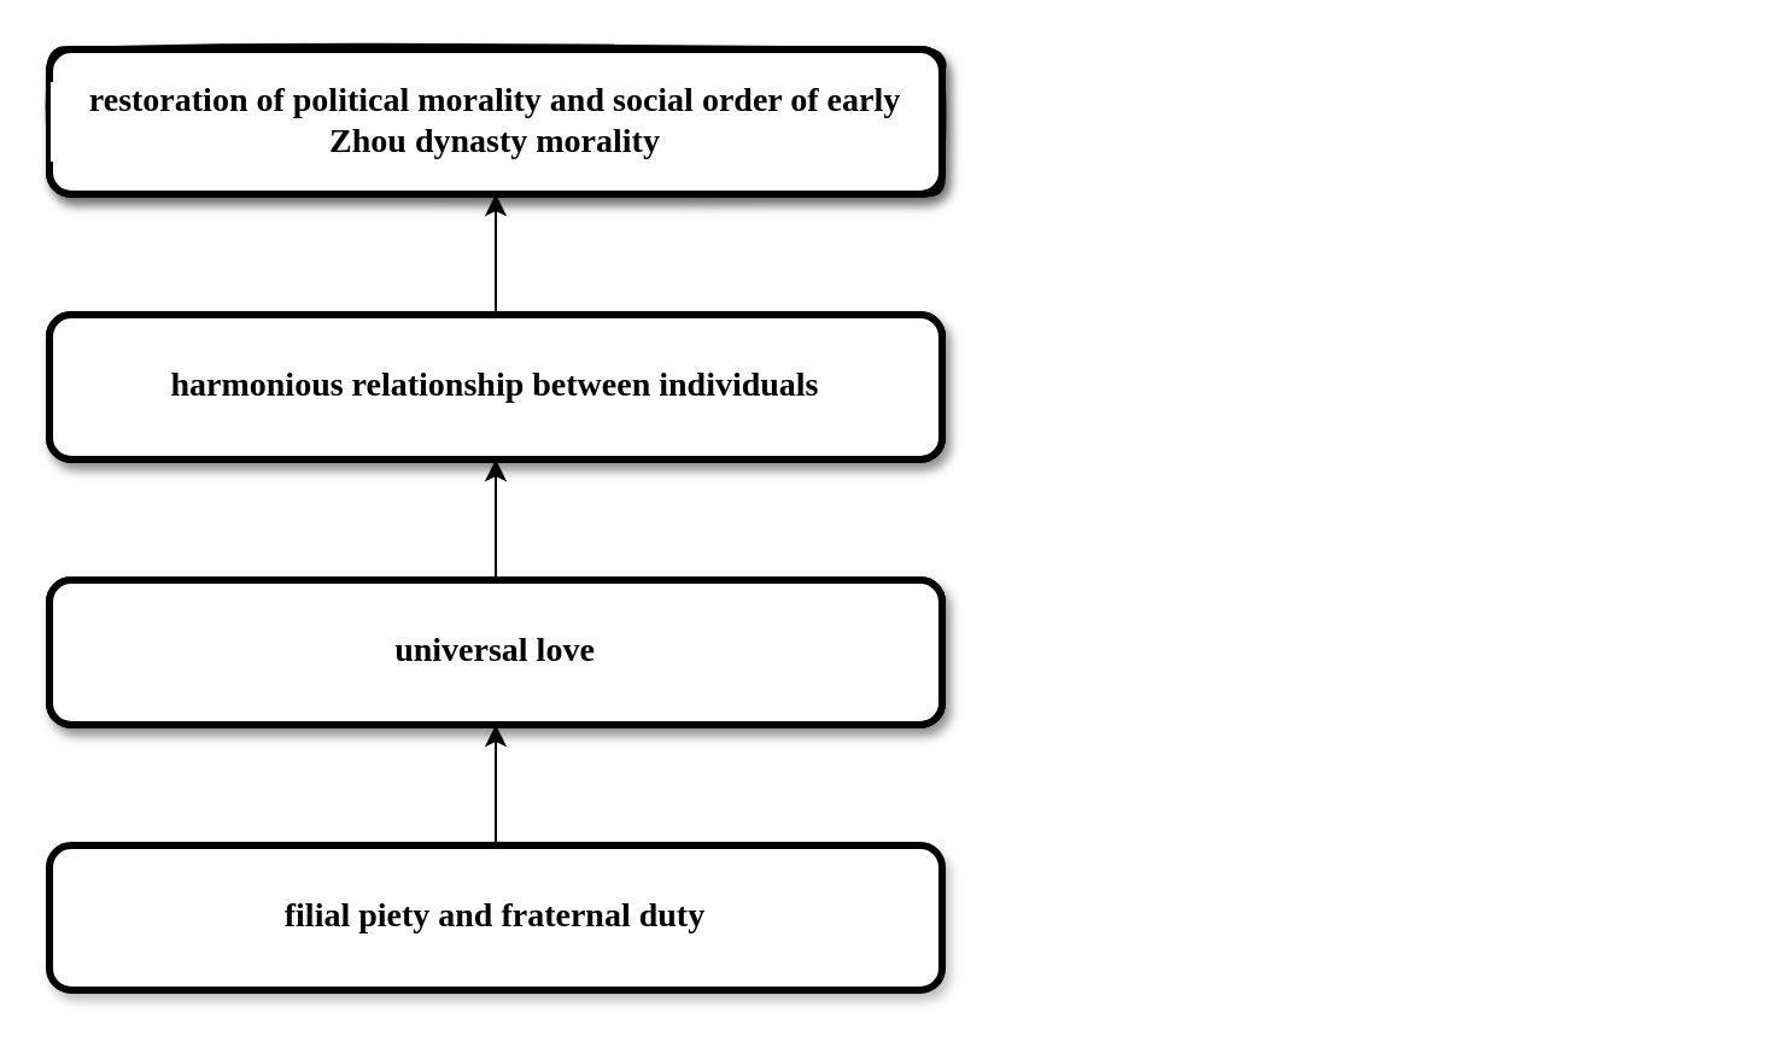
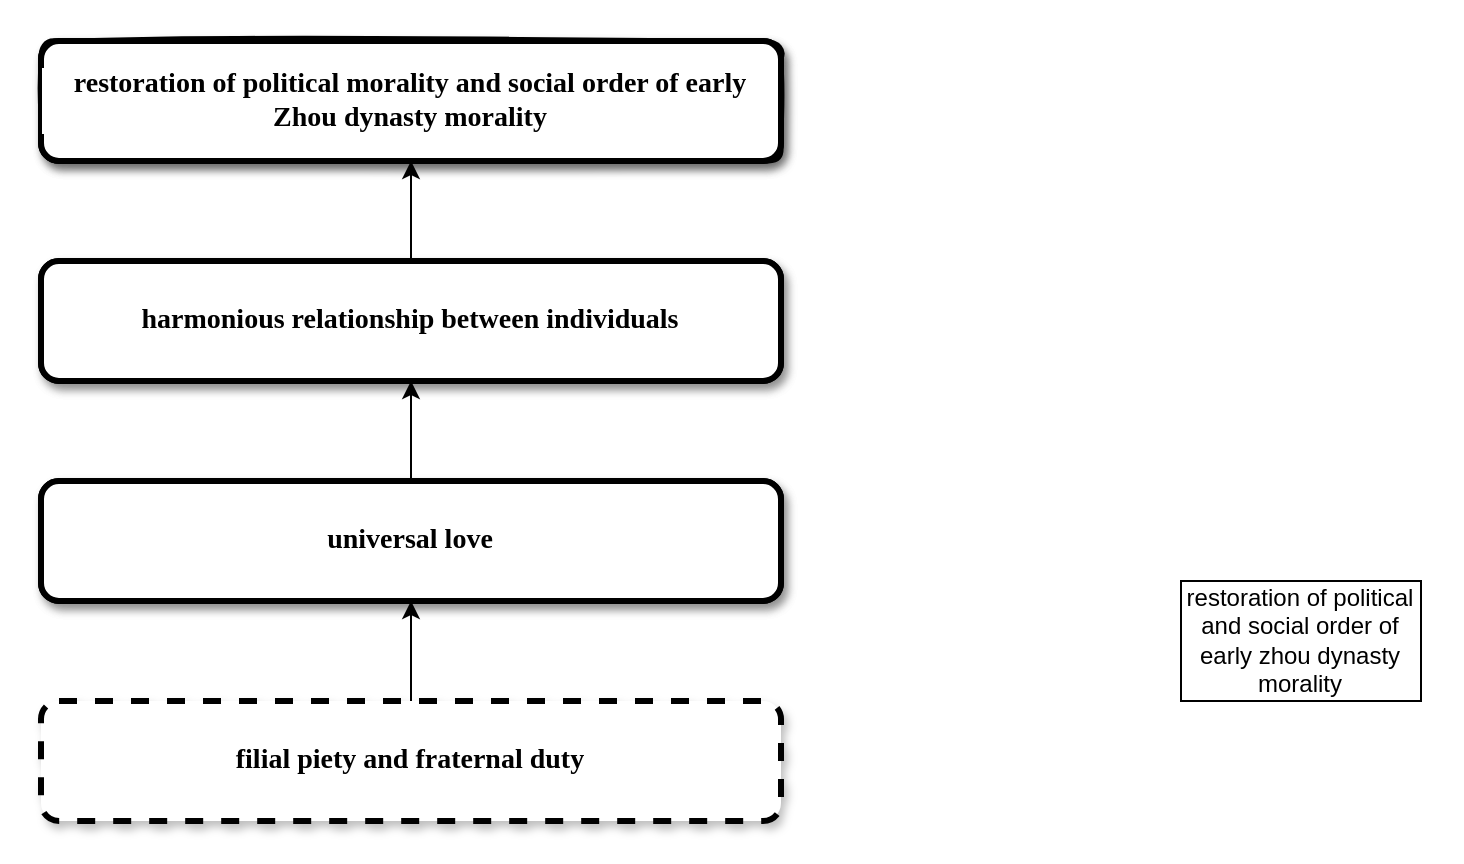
  <mxCell id="0" />
  <mxCell id="1" parent="0" />
  <mxCell id="2" value="restoration of political morality and social order of early Zhou dynasty morality" style="rounded=1;whiteSpace=wrap;html=1;fontFamily=Comic Sans MS;fillStyle=auto;strokeWidth=2;fontSize=15;shadow=1;sketch=1;glass=0;" vertex="1" parent="1"><mxGeometry x="20" y="20" width="370" height="60" as="geometry" /></mxCell>
+ <mxCell id="3" value="restoration of political and social order of early zhou dynasty morality" style="rounded=0;whiteSpace=wrap;html=1;" vertex="1" parent="1"><mxGeometry x="590" y="290" width="120" height="60" as="geometry" /></mxCell>
  <mxCell id="4" style="edgeStyle=orthogonalEdgeStyle;rounded=0;orthogonalLoop=1;jettySize=auto;html=1;entryX=0.5;entryY=1;entryDx=0;entryDy=0;fontFamily=Comic Sans MS;fontSize=15;fontStyle=1;horizontal=0;verticalAlign=top;exitX=0.5;exitY=0;exitDx=0;exitDy=0;" edge="1" parent="1" source="10" target="2"><mxGeometry relative="1" as="geometry"><mxPoint x="205" y="130" as="sourcePoint" /></mxGeometry></mxCell>
  <mxCell id="5" style="edgeStyle=orthogonalEdgeStyle;rounded=0;orthogonalLoop=1;jettySize=auto;html=1;exitX=0.5;exitY=0;exitDx=0;exitDy=0;entryX=0.5;entryY=1;entryDx=0;entryDy=0;fontFamily=Comic Sans MS;fontSize=15;" edge="1" parent="1" source="6" target="10"><mxGeometry relative="1" as="geometry" /></mxCell>
  <mxCell id="6" value="universal love" style="rounded=1;whiteSpace=wrap;html=1;fontFamily=Comic Sans MS;fillStyle=auto;strokeWidth=3;fontSize=14;shadow=1;sketch=0;glass=0;" vertex="1" parent="1"><mxGeometry x="20" y="240" width="370" height="60" as="geometry" /></mxCell>
  <mxCell id="7" style="edgeStyle=orthogonalEdgeStyle;rounded=0;orthogonalLoop=1;jettySize=auto;html=1;entryX=0.5;entryY=1;entryDx=0;entryDy=0;fontFamily=Comic Sans MS;fontSize=15;fontStyle=1" edge="1" parent="1" source="8" target="6"><mxGeometry relative="1" as="geometry" /></mxCell>
- <mxCell id="8" value="filial piety and fraternal duty" style="rounded=1;whiteSpace=wrap;html=1;fontFamily=Comic Sans MS;fillStyle=auto;strokeWidth=3;fontSize=14;shadow=1;sketch=0;glass=0;labelBackgroundColor=default;fontStyle=1" vertex="1" parent="1"><mxGeometry x="20" y="350" width="370" height="60" as="geometry" /></mxCell>
+ <mxCell id="8" value="filial piety and fraternal duty" style="rounded=1;whiteSpace=wrap;html=1;fontFamily=Comic Sans MS;fillStyle=auto;strokeWidth=3;fontSize=14;shadow=1;sketch=0;glass=0;labelBackgroundColor=default;fontStyle=1;dashed=1;" vertex="1" parent="1"><mxGeometry x="20" y="350" width="370" height="60" as="geometry" /></mxCell>
  <mxCell id="9" value="restoration of political morality and social order of early Zhou dynasty morality" style="rounded=1;whiteSpace=wrap;html=1;fontFamily=Comic Sans MS;fillStyle=auto;strokeWidth=2;fontSize=15;shadow=0;sketch=0;glass=0;" vertex="1" parent="1"><mxGeometry x="20" y="20" width="370" height="60" as="geometry" /></mxCell>
  <mxCell id="10" value="harmonious relationship between individuals" style="rounded=1;whiteSpace=wrap;html=1;fontFamily=Comic Sans MS;fillStyle=auto;strokeWidth=2;fontSize=15;shadow=0;sketch=0;glass=0;" vertex="1" parent="1"><mxGeometry x="20" y="130" width="370" height="60" as="geometry" /></mxCell>
  <mxCell id="11" value="restoration of political morality and social order of early Zhou dynasty morality" style="rounded=1;whiteSpace=wrap;html=1;fontFamily=Comic Sans MS;fillStyle=auto;strokeWidth=3;fontSize=14;shadow=1;sketch=0;glass=0;" vertex="1" parent="1"><mxGeometry x="20" y="20" width="370" height="60" as="geometry" /></mxCell>
  <mxCell id="12" value="harmonious relationship between individuals" style="rounded=1;whiteSpace=wrap;html=1;fontFamily=Comic Sans MS;fillStyle=auto;strokeWidth=3;fontSize=14;shadow=1;sketch=0;glass=0;" vertex="1" parent="1"><mxGeometry x="20" y="130" width="370" height="60" as="geometry" /></mxCell>
  <mxCell id="13" value="restoration of political morality and social order of early Zhou dynasty morality" style="rounded=1;whiteSpace=wrap;html=1;fontFamily=Comic Sans MS;fillStyle=auto;strokeWidth=3;fontSize=14;shadow=1;sketch=0;glass=0;fontStyle=1;labelBackgroundColor=default;" vertex="1" parent="1"><mxGeometry x="20" y="20" width="370" height="60" as="geometry" /></mxCell>
  <mxCell id="14" value="harmonious relationship between individuals" style="rounded=1;whiteSpace=wrap;html=1;fontFamily=Comic Sans MS;fillStyle=auto;strokeWidth=3;fontSize=14;shadow=1;sketch=0;glass=0;fontStyle=1;labelBackgroundColor=default;" vertex="1" parent="1"><mxGeometry x="20" y="130" width="370" height="60" as="geometry" /></mxCell>
  <mxCell id="15" value="universal love" style="rounded=1;whiteSpace=wrap;html=1;fontFamily=Comic Sans MS;fillStyle=auto;strokeWidth=3;fontSize=14;shadow=1;sketch=0;glass=0;fontStyle=1;labelBackgroundColor=default;" vertex="1" parent="1"><mxGeometry x="20" y="240" width="370" height="60" as="geometry" /></mxCell>
